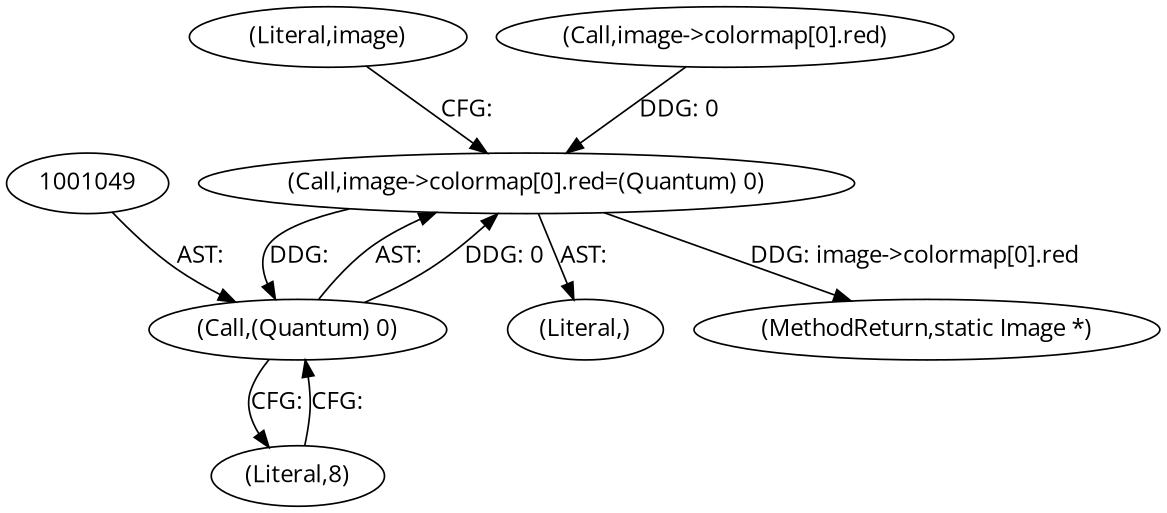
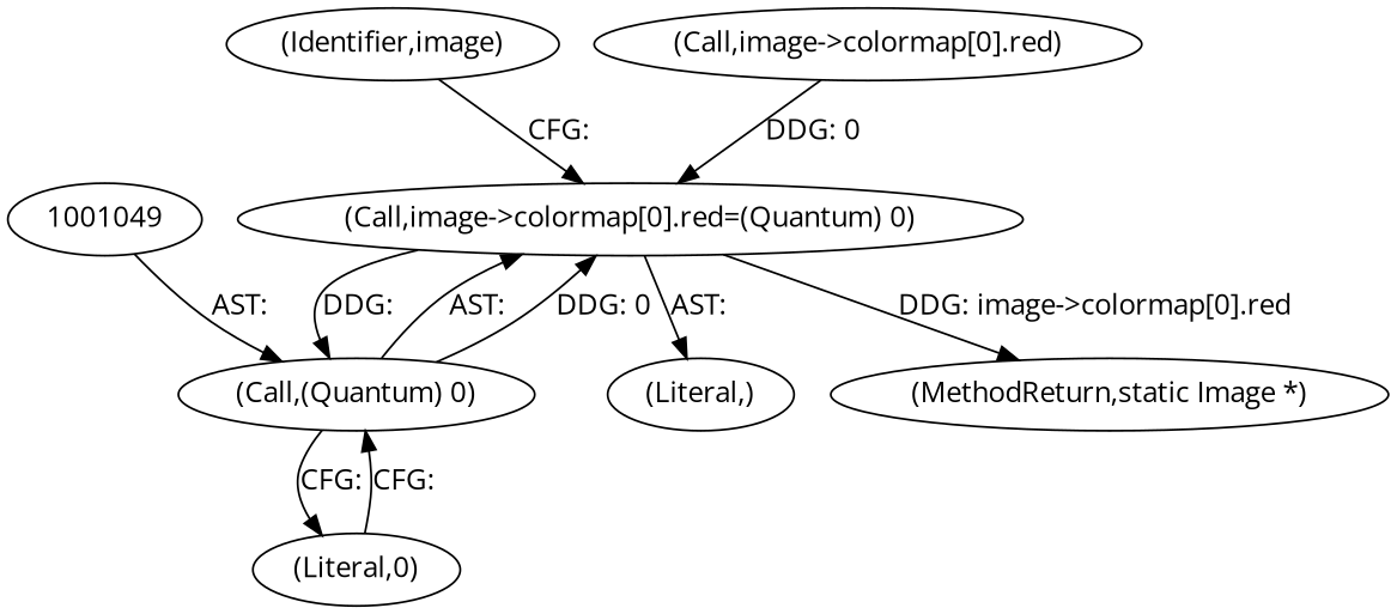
  digraph {
    fontname="Open Sans"
    node [fontname="Open Sans"]
    edge [fontname="Open Sans"]
    n1 [label="(Call,image->colormap[0].red=(Quantum) 0)"]
    n2 [label="(Call,(Quantum) 0)"]
    n3 [label="(Literal,)"]
    n4 [label="(MethodReturn,static Image *)"]
-   n5 [label="(Literal,8)"]
-   n6 [label="(Literal,image)"]
+   n5 [label="(Literal,0)"]
+   n6 [label="(Identifier,image)"]
    n7 [label="(Call,image->colormap[0].red)"]
    1001049
    n1 -> n2 [label="DDG: "]
    n1 -> n3 [label="AST: "]
    n1 -> n4 [label="DDG: image->colormap[0].red"]
    n2 -> n1 [label="AST: "]
    n2 -> n1 [label="DDG: 0"]
    n2 -> n5 [label="CFG: "]
    n5 -> n2 [label="CFG: "]
    n6 -> n1 [label="CFG: "]
    n7 -> n1 [label="DDG: 0"]
    1001049 -> n2 [label="AST: "]
  }
